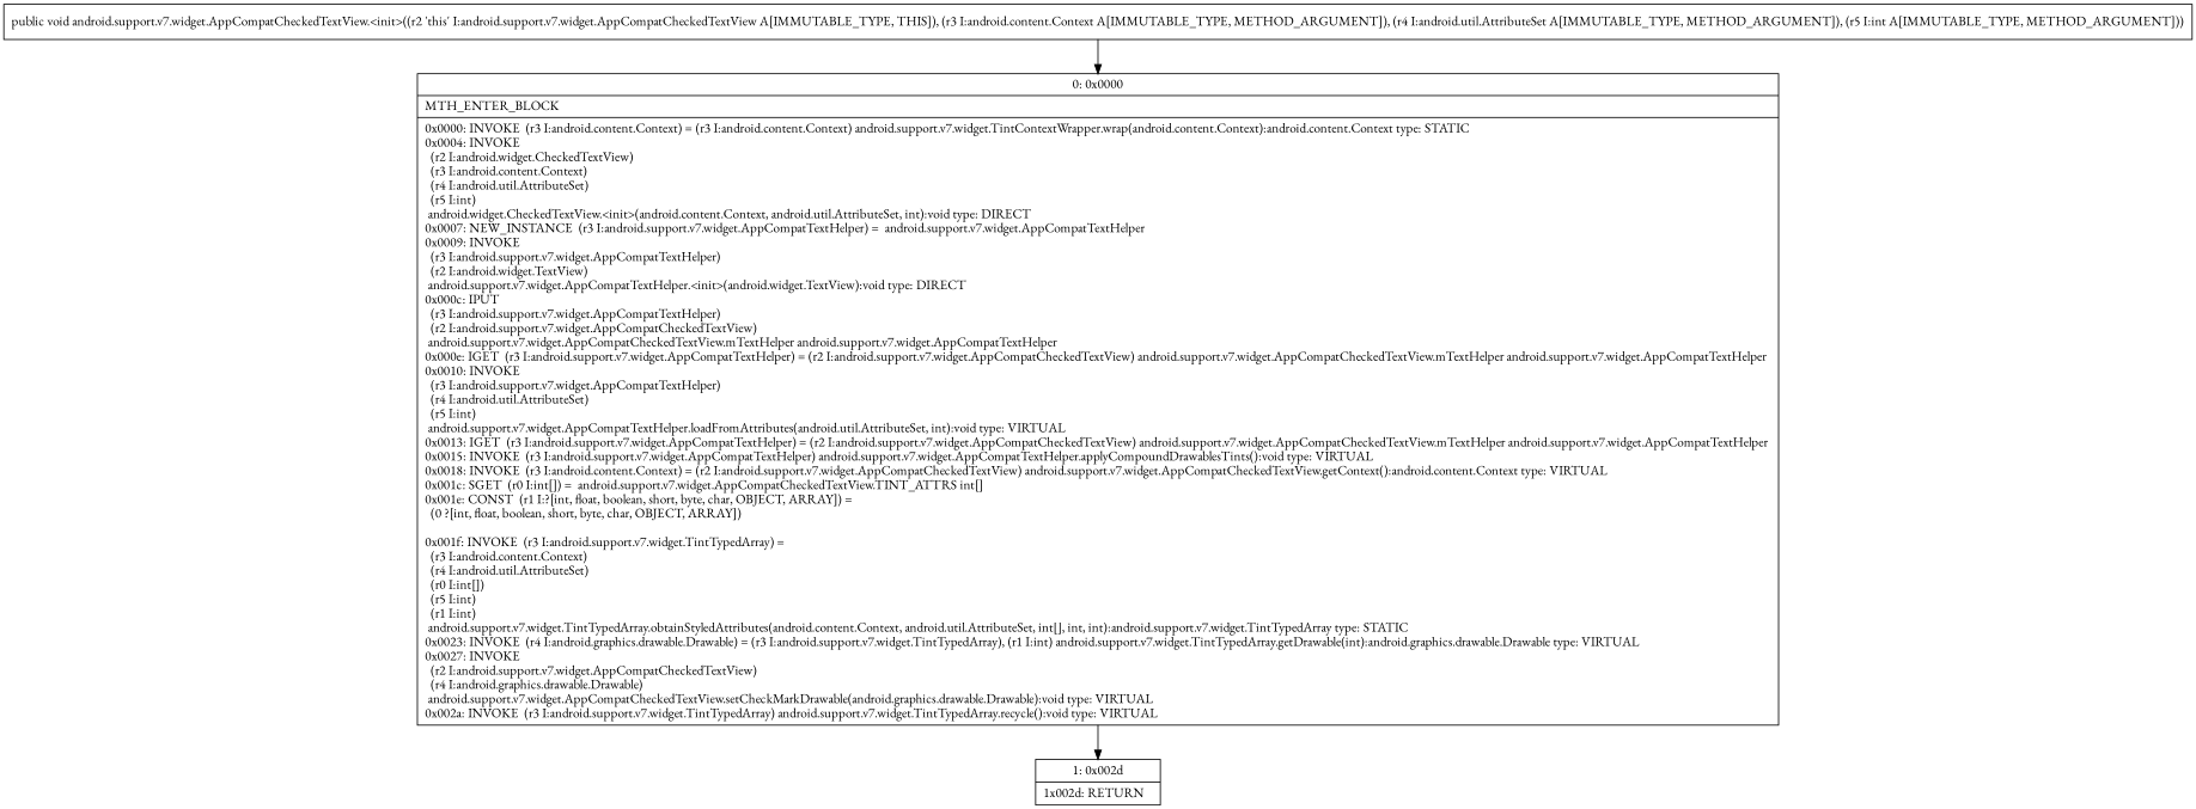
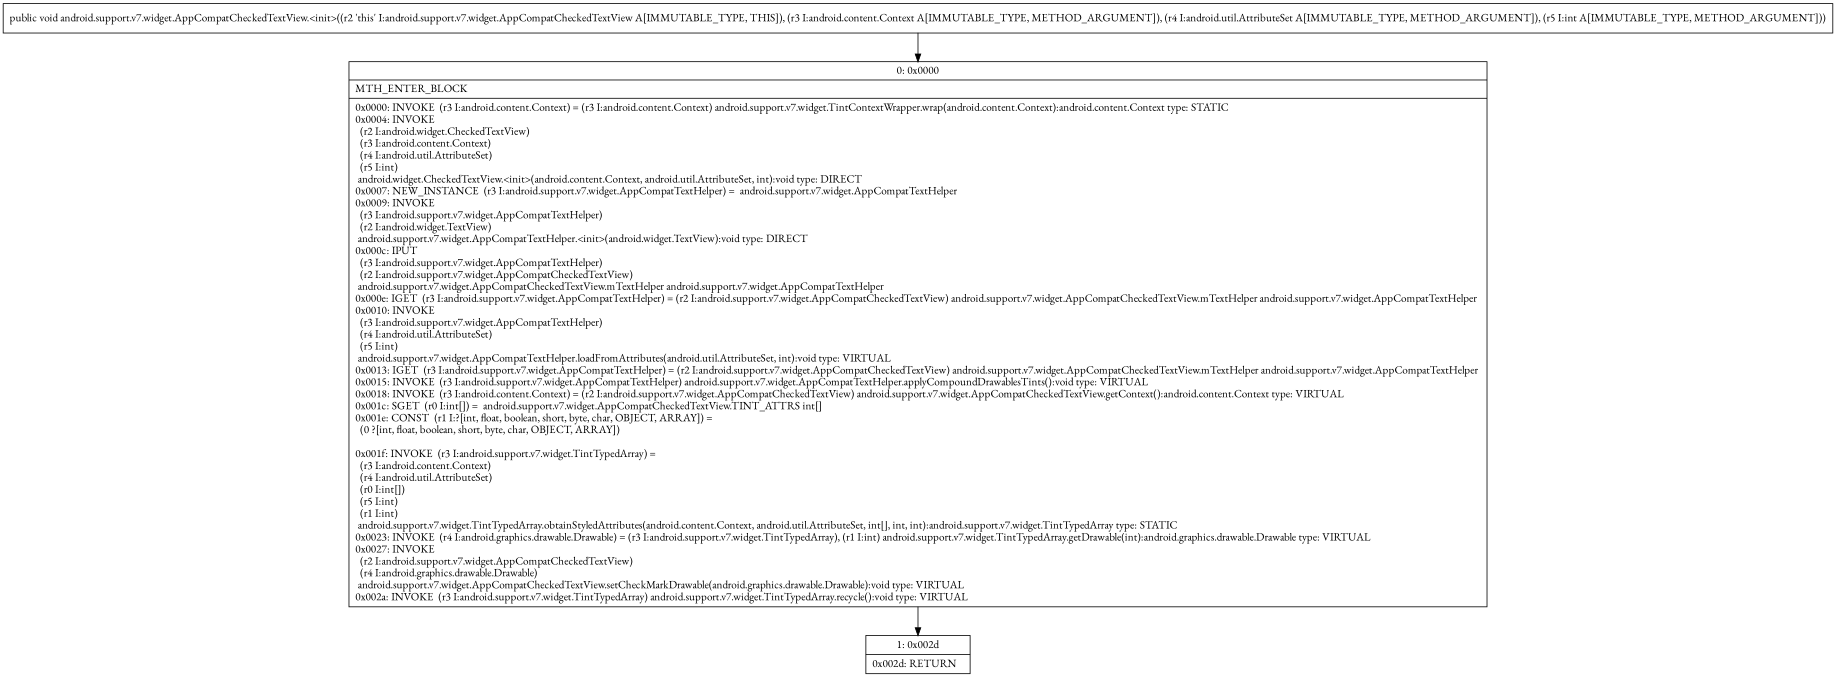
  digraph {
    fontname="EB Garamond"
    node [shape=record fontname="EB Garamond"]
    edge [fontname="EB Garamond"]
    n1 [label="{0\:\ 0x0000|MTH_ENTER_BLOCK\l|0x0000: INVOKE  (r3 I:android.content.Context) = (r3 I:android.content.Context) android.support.v7.widget.TintContextWrapper.wrap(android.content.Context):android.content.Context type: STATIC \l0x0004: INVOKE  \l  (r2 I:android.widget.CheckedTextView)\l  (r3 I:android.content.Context)\l  (r4 I:android.util.AttributeSet)\l  (r5 I:int)\l android.widget.CheckedTextView.\<init\>(android.content.Context, android.util.AttributeSet, int):void type: DIRECT \l0x0007: NEW_INSTANCE  (r3 I:android.support.v7.widget.AppCompatTextHelper) =  android.support.v7.widget.AppCompatTextHelper \l0x0009: INVOKE  \l  (r3 I:android.support.v7.widget.AppCompatTextHelper)\l  (r2 I:android.widget.TextView)\l android.support.v7.widget.AppCompatTextHelper.\<init\>(android.widget.TextView):void type: DIRECT \l0x000c: IPUT  \l  (r3 I:android.support.v7.widget.AppCompatTextHelper)\l  (r2 I:android.support.v7.widget.AppCompatCheckedTextView)\l android.support.v7.widget.AppCompatCheckedTextView.mTextHelper android.support.v7.widget.AppCompatTextHelper \l0x000e: IGET  (r3 I:android.support.v7.widget.AppCompatTextHelper) = (r2 I:android.support.v7.widget.AppCompatCheckedTextView) android.support.v7.widget.AppCompatCheckedTextView.mTextHelper android.support.v7.widget.AppCompatTextHelper \l0x0010: INVOKE  \l  (r3 I:android.support.v7.widget.AppCompatTextHelper)\l  (r4 I:android.util.AttributeSet)\l  (r5 I:int)\l android.support.v7.widget.AppCompatTextHelper.loadFromAttributes(android.util.AttributeSet, int):void type: VIRTUAL \l0x0013: IGET  (r3 I:android.support.v7.widget.AppCompatTextHelper) = (r2 I:android.support.v7.widget.AppCompatCheckedTextView) android.support.v7.widget.AppCompatCheckedTextView.mTextHelper android.support.v7.widget.AppCompatTextHelper \l0x0015: INVOKE  (r3 I:android.support.v7.widget.AppCompatTextHelper) android.support.v7.widget.AppCompatTextHelper.applyCompoundDrawablesTints():void type: VIRTUAL \l0x0018: INVOKE  (r3 I:android.content.Context) = (r2 I:android.support.v7.widget.AppCompatCheckedTextView) android.support.v7.widget.AppCompatCheckedTextView.getContext():android.content.Context type: VIRTUAL \l0x001c: SGET  (r0 I:int[]) =  android.support.v7.widget.AppCompatCheckedTextView.TINT_ATTRS int[] \l0x001e: CONST  (r1 I:?[int, float, boolean, short, byte, char, OBJECT, ARRAY]) = \l  (0 ?[int, float, boolean, short, byte, char, OBJECT, ARRAY])\l \l0x001f: INVOKE  (r3 I:android.support.v7.widget.TintTypedArray) = \l  (r3 I:android.content.Context)\l  (r4 I:android.util.AttributeSet)\l  (r0 I:int[])\l  (r5 I:int)\l  (r1 I:int)\l android.support.v7.widget.TintTypedArray.obtainStyledAttributes(android.content.Context, android.util.AttributeSet, int[], int, int):android.support.v7.widget.TintTypedArray type: STATIC \l0x0023: INVOKE  (r4 I:android.graphics.drawable.Drawable) = (r3 I:android.support.v7.widget.TintTypedArray), (r1 I:int) android.support.v7.widget.TintTypedArray.getDrawable(int):android.graphics.drawable.Drawable type: VIRTUAL \l0x0027: INVOKE  \l  (r2 I:android.support.v7.widget.AppCompatCheckedTextView)\l  (r4 I:android.graphics.drawable.Drawable)\l android.support.v7.widget.AppCompatCheckedTextView.setCheckMarkDrawable(android.graphics.drawable.Drawable):void type: VIRTUAL \l0x002a: INVOKE  (r3 I:android.support.v7.widget.TintTypedArray) android.support.v7.widget.TintTypedArray.recycle():void type: VIRTUAL \l}"]
-   n2 [label="{1\:\ 0x002d|1x002d: RETURN   \l}"]
+   n2 [label="{1\:\ 0x002d|0x002d: RETURN   \l}"]
    n3 [label="{public void android.support.v7.widget.AppCompatCheckedTextView.\<init\>((r2 'this' I:android.support.v7.widget.AppCompatCheckedTextView A[IMMUTABLE_TYPE, THIS]), (r3 I:android.content.Context A[IMMUTABLE_TYPE, METHOD_ARGUMENT]), (r4 I:android.util.AttributeSet A[IMMUTABLE_TYPE, METHOD_ARGUMENT]), (r5 I:int A[IMMUTABLE_TYPE, METHOD_ARGUMENT])) }"]
    n1 -> n2
    n3 -> n1
  }
